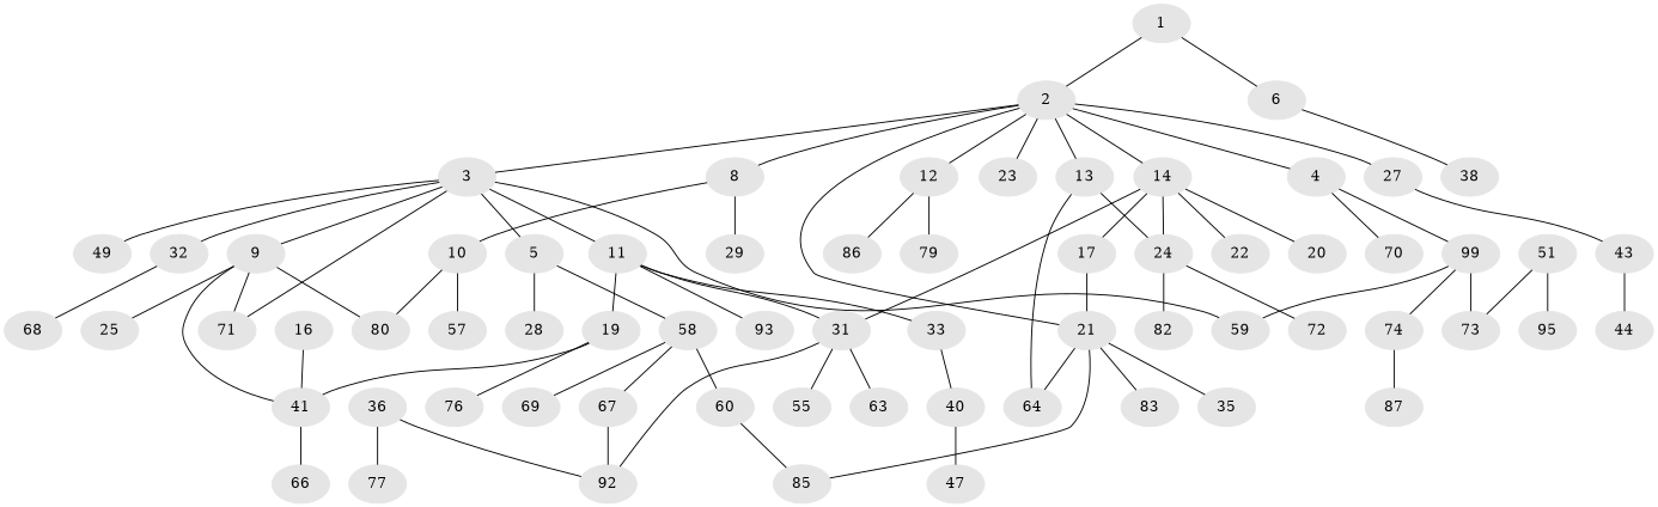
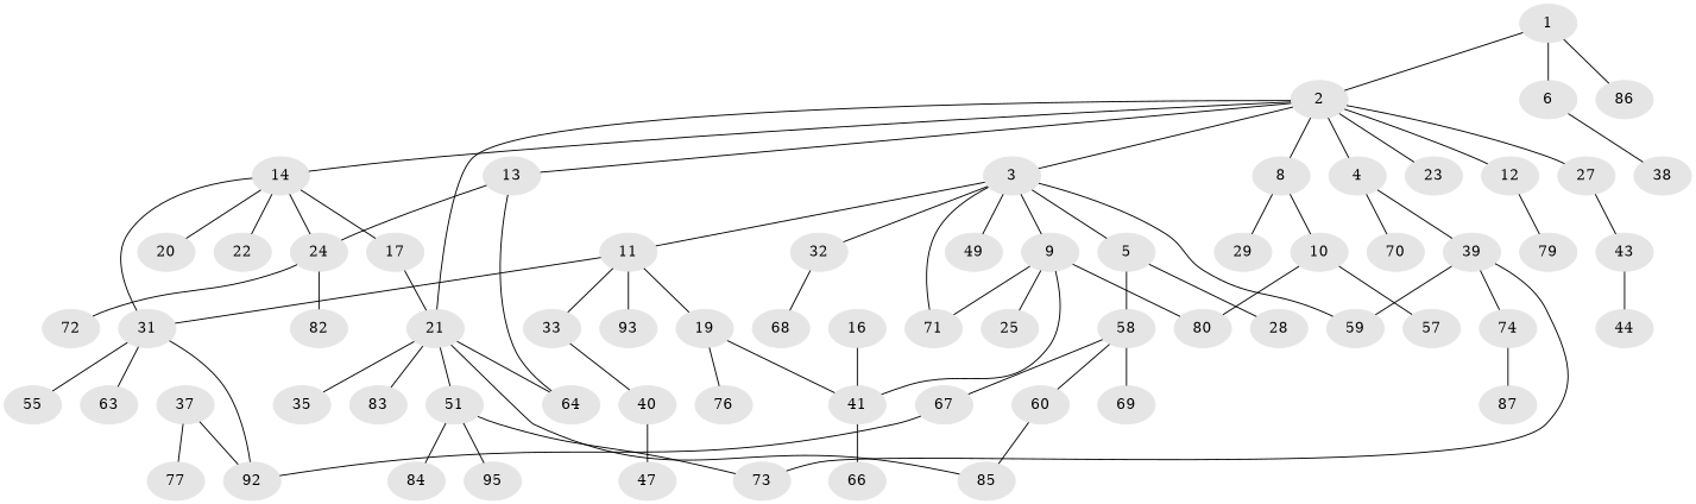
  graph {
    node [color=gray90 style=filled]
    1 [super="+52"]
    2 [super="+7"]
    6 [super="+81"]
    86
    3 [super="+42"]
    4 [super="+34"]
    8 [super="+78"]
    12
    13 [super="+30"]
    14 [super="+15"]
    21 [super="+37"]
    23
    27 [super="+48"]
    38
    5 [super="+18"]
    9
    11 [super="+88"]
    32
    49
    59
    71
-   39 [super="+56" label=99]
+   39 [super="+56"]
    70
    10
    29
    79
    24 [super="+45"]
    64 [super="+98"]
    31 [super="+94"]
    17
    20
    22 [super="+26"]
    51 [super="+65"]
    n34 [label=35]
    83
    85 [super="+90"]
    43 [super="+89"]
    28 [super="+35"]
    58 [super="+61"]
    25
    41 [super="+46"]
    80 [super="+96"]
    19
    33 [super="+53"]
    93
    68
-   36 [super="+50"]
+   36 [super="+50" label=37]
    92 [super="+97"]
    77
    16
    73
    74 [super="+91"]
    60
    67
    69
    57
    66
    76
    55
    63
    40 [super="+62"]
    72
    82
+   84
    95
    44 [super="+54"]
    47
    87
    1 -- 2
    1 -- 6
-   12 -- 86
+   1 -- 86
    2 -- 3
    2 -- 4
    2 -- 8
    2 -- 12
    2 -- 13
    2 -- 14
    2 -- 21
    2 -- 23
    2 -- 27
    6 -- 38
    3 -- 5
    3 -- 9
    3 -- 11
    3 -- 32
    3 -- 49
    3 -- 59
    3 -- 71
    4 -- 39
    4 -- 70
    8 -- 10
    8 -- 29
    12 -- 79
    13 -- 24
    13 -- 64
    14 -- 24
    14 -- 31
    14 -- 17
    14 -- 20
    14 -- 22
    21 -- 64
+   21 -- 51
    21 -- n34
    21 -- 83
    21 -- 85
    27 -- 43
    5 -- 28
    5 -- 58
    9 -- 71
    9 -- 25
    9 -- 41
    9 -- 80
    11 -- 31
    11 -- 19
    11 -- 33
    11 -- 93
    32 -- 68
    39 -- 59
    39 -- 73
    39 -- 74
    10 -- 80
    10 -- 57
    24 -- 72
    24 -- 82
    31 -- 92
    31 -- 55
    31 -- 63
    17 -- 21
    51 -- 73
+   51 -- 84
    51 -- 95
    43 -- 44
    58 -- 60
    58 -- 67
    58 -- 69
    41 -- 66
    19 -- 41
    19 -- 76
    33 -- 40
    36 -- 92
    36 -- 77
    16 -- 41
    74 -- 87
    60 -- 85
    67 -- 92
    40 -- 47
  }
